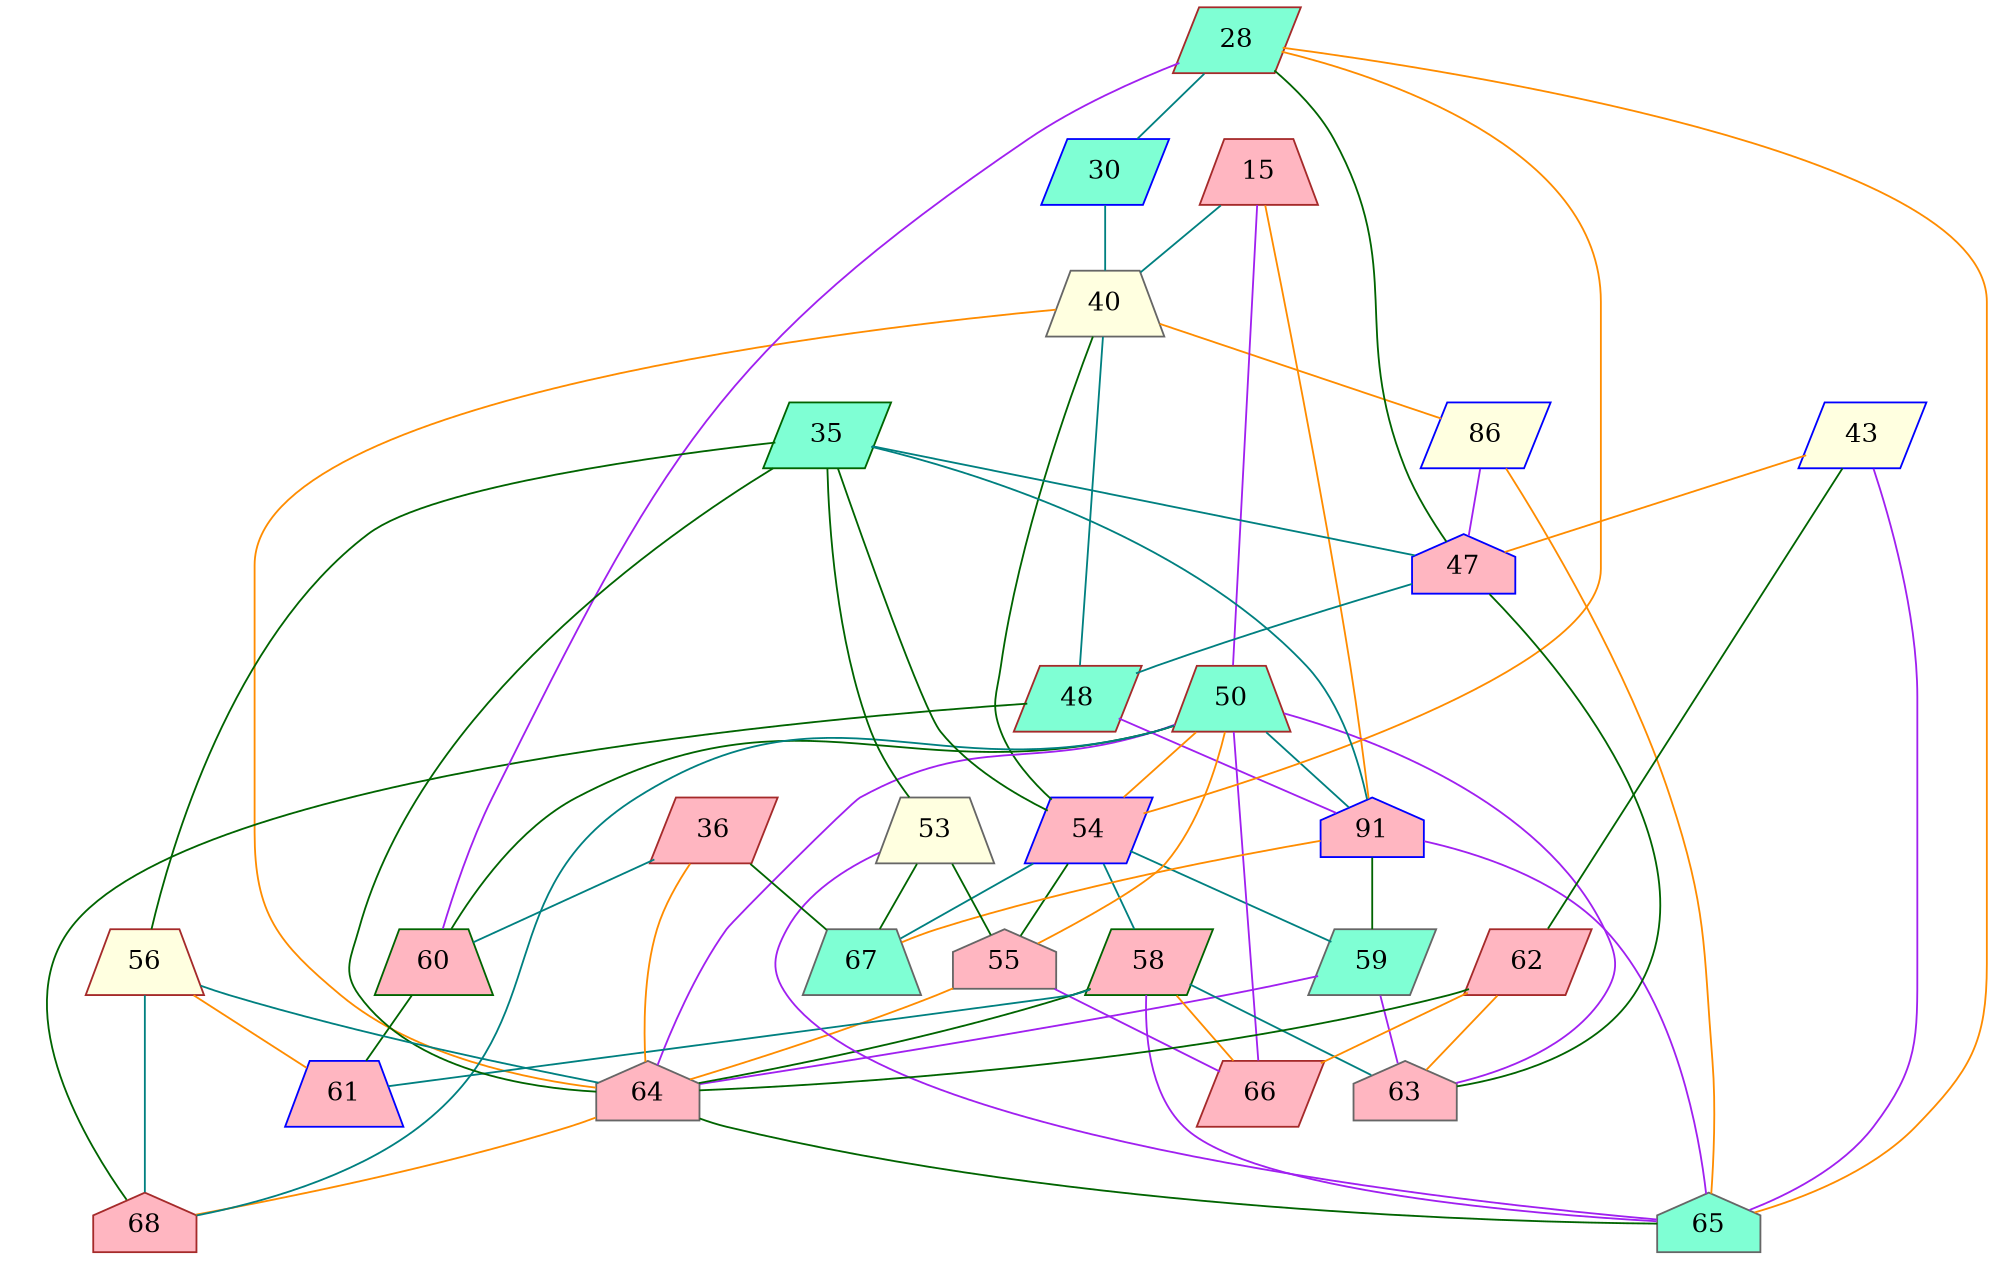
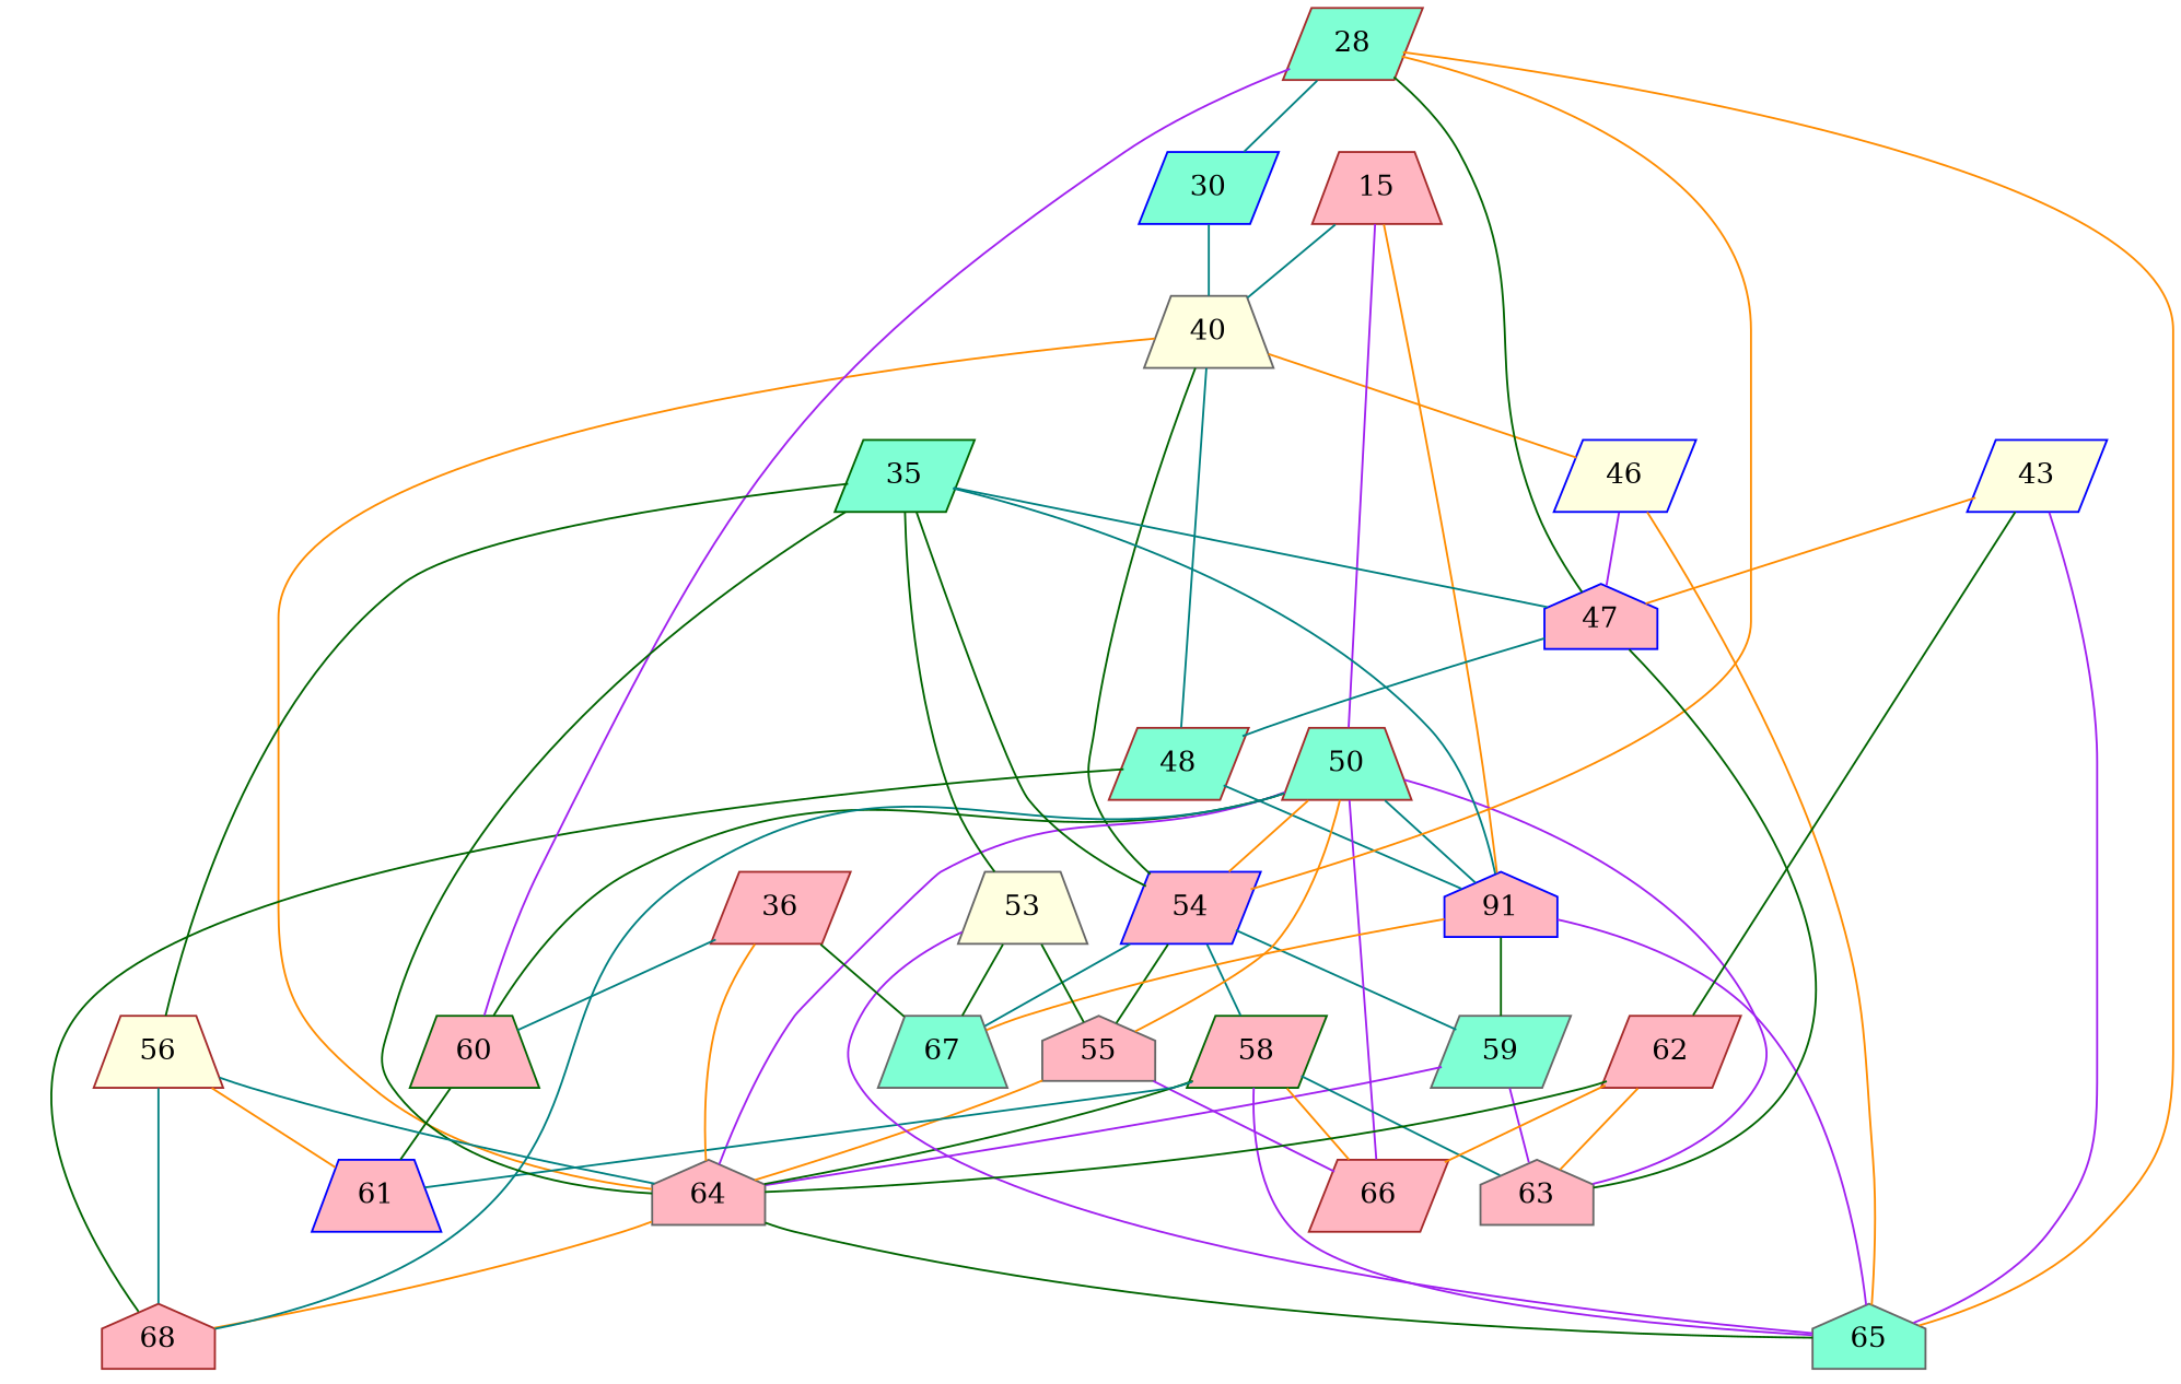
  graph {
    node [color=brown fillcolor=lightpink shape=parallelogram style=filled]
    edge [color=darkgreen]
    40 [color=gray40 fillcolor=lightyellow shape=trapezium super="+14+17"]
    54 [color=blue super="+41+38"]
    64 [color=gray40 shape=house super="+39+57"]
-   46 [color=blue fillcolor=lightyellow label=86]
+   46 [color=blue fillcolor=lightyellow]
    48 [fillcolor=aquamarine super="+26"]
    15 [shape=trapezium]
    50 [fillcolor=aquamarine shape=trapezium super="+21+42"]
    n8 [color=blue label=91 shape=house super="+7+23+29+49"]
    60 [color=darkgreen shape=trapezium]
    63 [color=gray40 shape=house super="+34+16"]
    68 [shape=house super="+45"]
    55 [color=gray40 shape=house super="+13"]
    66
    65 [color=gray40 fillcolor=aquamarine shape=house super="+2+5+37"]
    67 [color=gray40 fillcolor=aquamarine shape=trapezium super="+8"]
    59 [color=gray40 fillcolor=aquamarine super="+18"]
    28 [fillcolor=aquamarine super="+25"]
    30 [color=blue fillcolor=aquamarine]
    47 [color=blue shape=house super="+33"]
    58 [color=darkgreen super="+24+4"]
    61 [color=blue shape=trapezium]
    35 [color=darkgreen fillcolor=aquamarine super="+32+27"]
    53 [color=gray40 fillcolor=lightyellow shape=trapezium super="+22"]
    56 [fillcolor=lightyellow shape=trapezium super="+9"]
    36
    43 [color=blue fillcolor=lightyellow]
    62
    40 -- 54
    40 -- 64 [color=darkorange weight=2]
    40 -- 46 [color=darkorange weight=2]
    40 -- 48 [color=teal]
    54 -- 55
    54 -- 67 [color=teal]
    54 -- 59 [color=teal]
    54 -- 58 [color=teal weight=2]
    64 -- 68 [color=darkorange]
    64 -- 65 [weight=2]
    46 -- 65 [color=darkorange]
    46 -- 47 [color=purple]
-   48 -- n8 [color=purple weight=2]
+   48 -- n8 [color=teal weight=2]
    48 -- 68 [weight=2]
    15 -- 40 [color=teal weight=2]
    15 -- 50 [color=purple]
    15 -- n8 [color=darkorange]
    50 -- 54 [color=darkorange]
    50 -- 64 [color=purple]
    50 -- n8 [color=teal]
    50 -- 60
    50 -- 63 [color=purple]
    50 -- 68 [color=teal]
    50 -- 55 [color=darkorange]
    50 -- 66 [color=purple]
    n8 -- 65 [color=purple weight=5]
    n8 -- 67 [color=darkorange weight=2]
    n8 -- 59 [weight=2]
    60 -- 61
    55 -- 64 [color=darkorange]
    55 -- 66 [color=purple]
    59 -- 64 [color=purple]
    59 -- 63 [color=purple weight=2]
    28 -- 54 [color=darkorange]
    28 -- 60 [color=purple]
    28 -- 65 [color=darkorange]
    28 -- 30 [color=teal weight=2]
    28 -- 47
    30 -- 40 [color=teal weight=2]
    47 -- 48 [color=teal]
    47 -- 63
    58 -- 64
    58 -- 63 [color=teal weight=3]
    58 -- 66 [color=darkorange]
    58 -- 65 [color=purple weight=2]
    58 -- 61 [color=teal]
    35 -- 54 [weight=2]
    35 -- 64 [weight=2]
    35 -- n8 [color=teal]
    35 -- 47 [color=teal]
    35 -- 53 [weight=2]
    35 -- 56
    53 -- 55 [weight=2]
    53 -- 65 [color=purple]
    53 -- 67
    56 -- 64 [color=teal]
    56 -- 68 [color=teal weight=2]
    56 -- 61 [color=darkorange weight=2]
    36 -- 64 [color=darkorange]
    36 -- 60 [color=teal]
    36 -- 67 [weight=2]
    43 -- 65 [color=purple weight=2]
    43 -- 47 [color=darkorange]
    43 -- 62
    62 -- 64
    62 -- 63 [color=darkorange]
    62 -- 66 [color=darkorange]
  }
